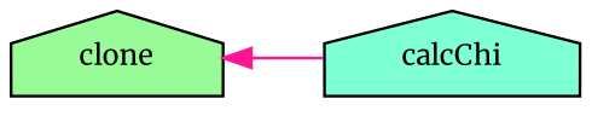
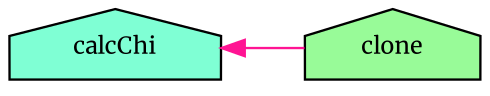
  digraph {
    rankdir=LR
    fontname=Merriweather
    node [color=black fontname=Merriweather fontsize=10 shape=house style=filled]
    n1 [fillcolor=aquamarine fontcolor=black height=0.2 label=calcChi width=0.4]
    n2 [height=0.2 label=clone width=0.4 fillcolor=palegreen]
-   n2 -> n1 [color=deeppink dir=back fontname=Merriweather fontsize=10 labelfontname=FreeSans labelfontsize=10 style=solid]
+   n1 -> n2 [color=deeppink dir=back fontname=Merriweather fontsize=10 labelfontname=FreeSans labelfontsize=10 style=solid]
  }
